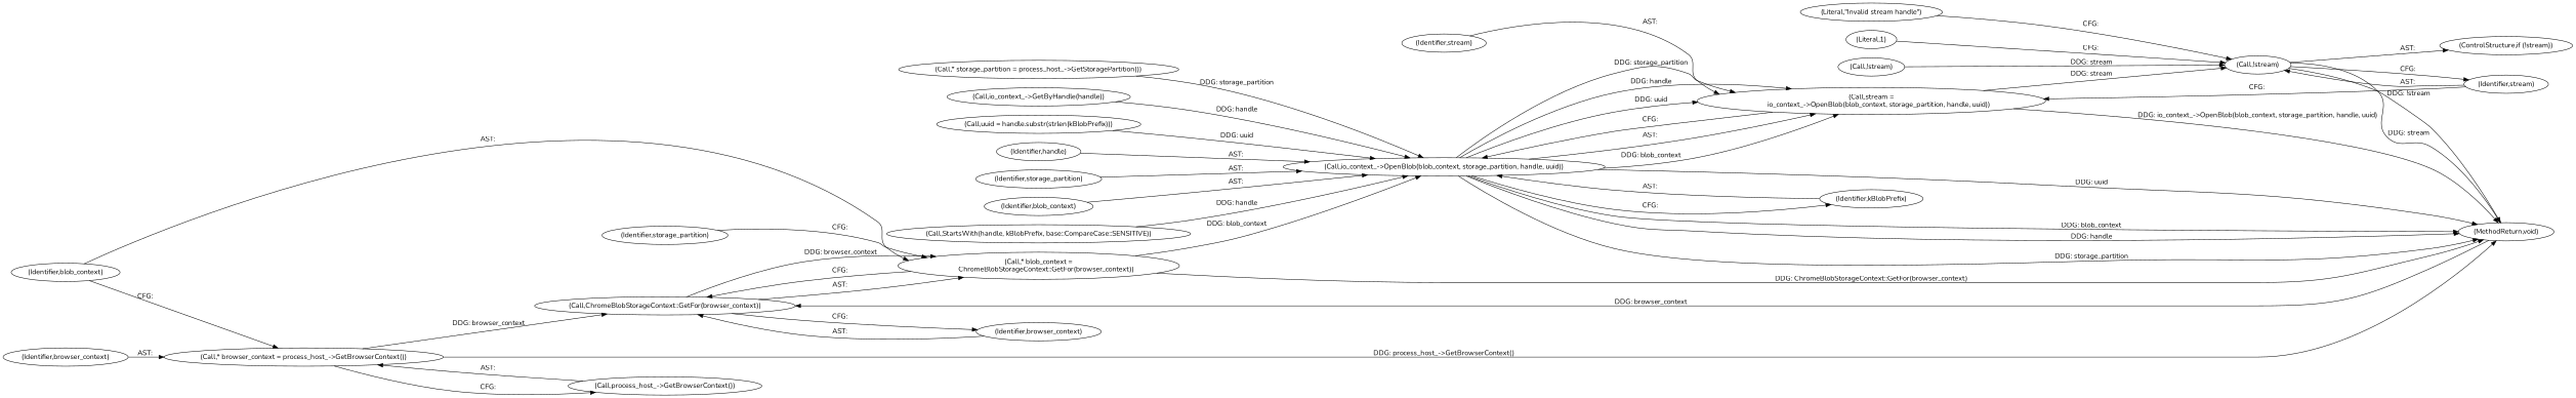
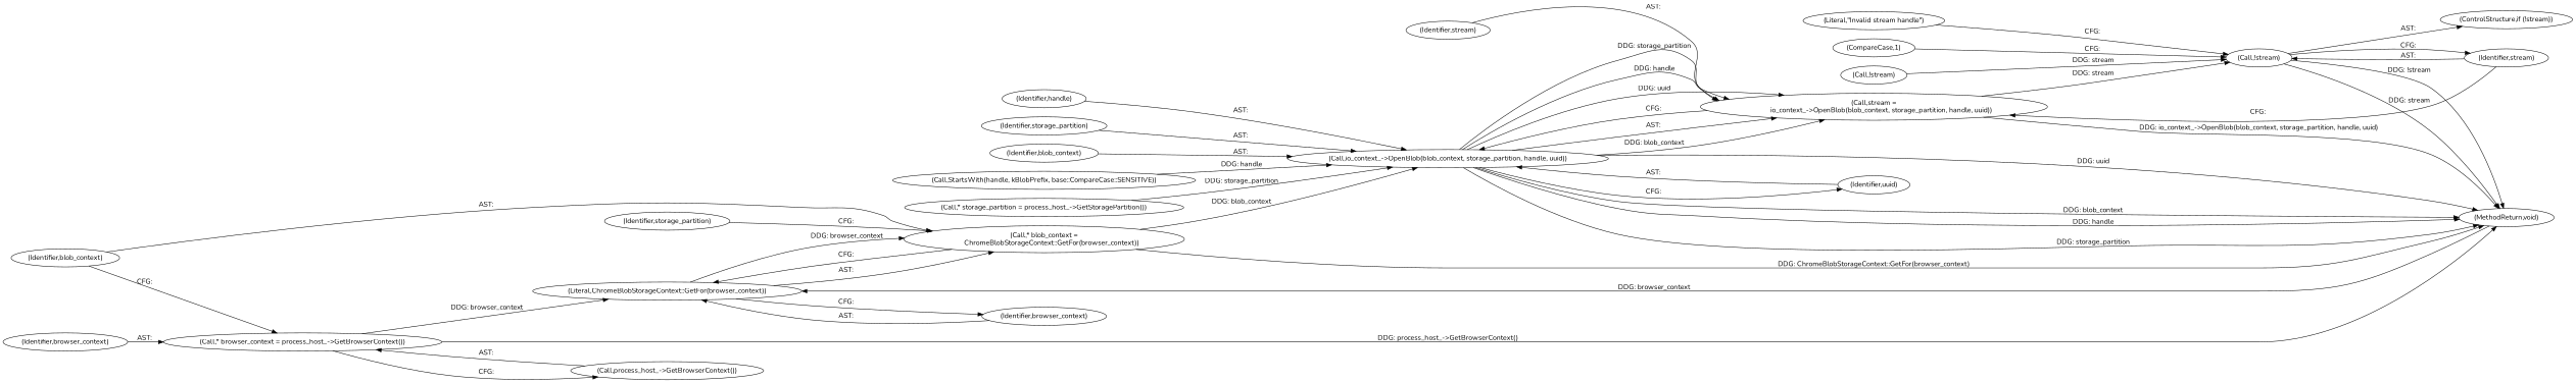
  digraph {
    fontname=Nunito
    rankdir=LR
    node [fontname=Nunito]
    edge [fontname=Nunito]
-   n1 [label="(Call,ChromeBlobStorageContext::GetFor(browser_context))"]
+   n1 [label="(Literal,ChromeBlobStorageContext::GetFor(browser_context))"]
    n2 [label="(Call,* blob_context =\n        ChromeBlobStorageContext::GetFor(browser_context))"]
    n3 [label="(Identifier,browser_context)"]
    n4 [label="(MethodReturn,void)"]
    n5 [label="(Call,io_context_->OpenBlob(blob_context, storage_partition, handle, uuid))"]
    n6 [label="(Call,* browser_context = process_host_->GetBrowserContext())"]
    n7 [label="(Call,process_host_->GetBrowserContext())"]
    n8 [label="(Call,stream =\n        io_context_->OpenBlob(blob_context, storage_partition, handle, uuid))"]
-   n9 [label="(Identifier,kBlobPrefix)"]
+   n9 [label="(Identifier,uuid)"]
    n10 [label="(Call,!stream)"]
    n11 [label="(Identifier,stream)"]
    n12 [label="(ControlStructure,if (!stream))"]
    n13 [label="(Identifier,browser_context)"]
    n14 [label="(Identifier,handle)"]
    n15 [label="(Literal,\"Invalid stream handle\")"]
    n16 [label="(Identifier,storage_partition)"]
    n17 [label="(Identifier,blob_context)"]
    n18 [label="(Call,StartsWith(handle, kBlobPrefix, base::CompareCase::SENSITIVE))"]
    n19 [label="(Identifier,blob_context)"]
    n20 [label="(Identifier,stream)"]
    n21 [label="(Call,* storage_partition = process_host_->GetStoragePartition())"]
-   n22 [label="(Literal,1)"]
-   n23 [label="(Call,io_context_->GetByHandle(handle))"]
+   n22 [label="(CompareCase,1)"]
    n24 [label="(Call,!stream)"]
    n25 [label="(Identifier,storage_partition)"]
-   n26 [label="(Call,uuid = handle.substr(strlen(kBlobPrefix)))"]
    n1 -> n2 [label="AST: "]
    n1 -> n2 [label="DDG: browser_context"]
    n1 -> n3 [label="CFG: "]
    n2 -> n1 [label="CFG: "]
    n2 -> n4 [label="DDG: ChromeBlobStorageContext::GetFor(browser_context)"]
    n2 -> n5 [label="DDG: blob_context"]
    n3 -> n1 [label="AST: "]
    n4 -> n1 [label="DDG: browser_context"]
    n5 -> n4 [label="DDG: storage_partition"]
    n5 -> n4 [label="DDG: uuid"]
    n5 -> n4 [label="DDG: blob_context"]
    n5 -> n4 [label="DDG: handle"]
    n5 -> n8 [label="AST: "]
    n5 -> n8 [label="DDG: blob_context"]
    n5 -> n8 [label="DDG: storage_partition"]
    n5 -> n8 [label="DDG: handle"]
    n5 -> n8 [label="DDG: uuid"]
    n5 -> n9 [label="CFG: "]
    n6 -> n1 [label="DDG: browser_context"]
    n6 -> n4 [label="DDG: process_host_->GetBrowserContext()"]
    n6 -> n7 [label="CFG: "]
    n7 -> n6 [label="AST: "]
    n8 -> n4 [label="DDG: io_context_->OpenBlob(blob_context, storage_partition, handle, uuid)"]
    n8 -> n5 [label="CFG: "]
    n8 -> n10 [label="DDG: stream"]
    n9 -> n5 [label="AST: "]
    n10 -> n4 [label="DDG: !stream"]
    n10 -> n4 [label="DDG: stream"]
    n10 -> n11 [label="CFG: "]
    n10 -> n12 [label="AST: "]
    n11 -> n8 [label="CFG: "]
    n11 -> n10 [label="AST: "]
    n13 -> n6 [label="AST: "]
    n14 -> n5 [label="AST: "]
    n15 -> n10 [label="CFG: "]
    n16 -> n5 [label="AST: "]
    n17 -> n5 [label="AST: "]
    n18 -> n5 [label="DDG: handle"]
    n19 -> n2 [label="AST: "]
    n19 -> n6 [label="CFG: "]
    n20 -> n8 [label="AST: "]
    n21 -> n5 [label="DDG: storage_partition"]
    n22 -> n10 [label="CFG: "]
-   n23 -> n5 [label="DDG: handle"]
    n24 -> n10 [label="DDG: stream"]
    n25 -> n2 [label="CFG: "]
-   n26 -> n5 [label="DDG: uuid"]
  }
